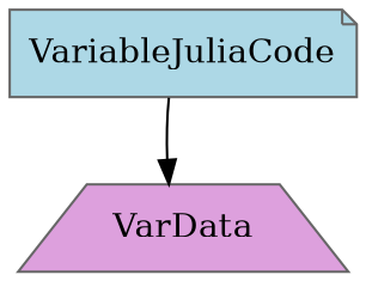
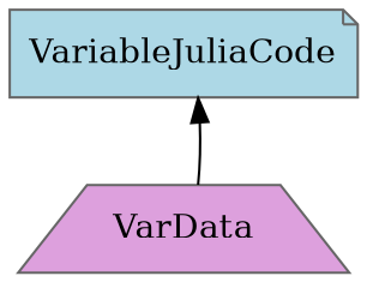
  digraph {
    node [color=gray40 style=filled]
    n1 [label=VariableJuliaCode shape=note fillcolor=lightblue]
    VarData [fillcolor=plum shape=trapezium]
-   n1 -> VarData
+   VarData -> n1
  }
